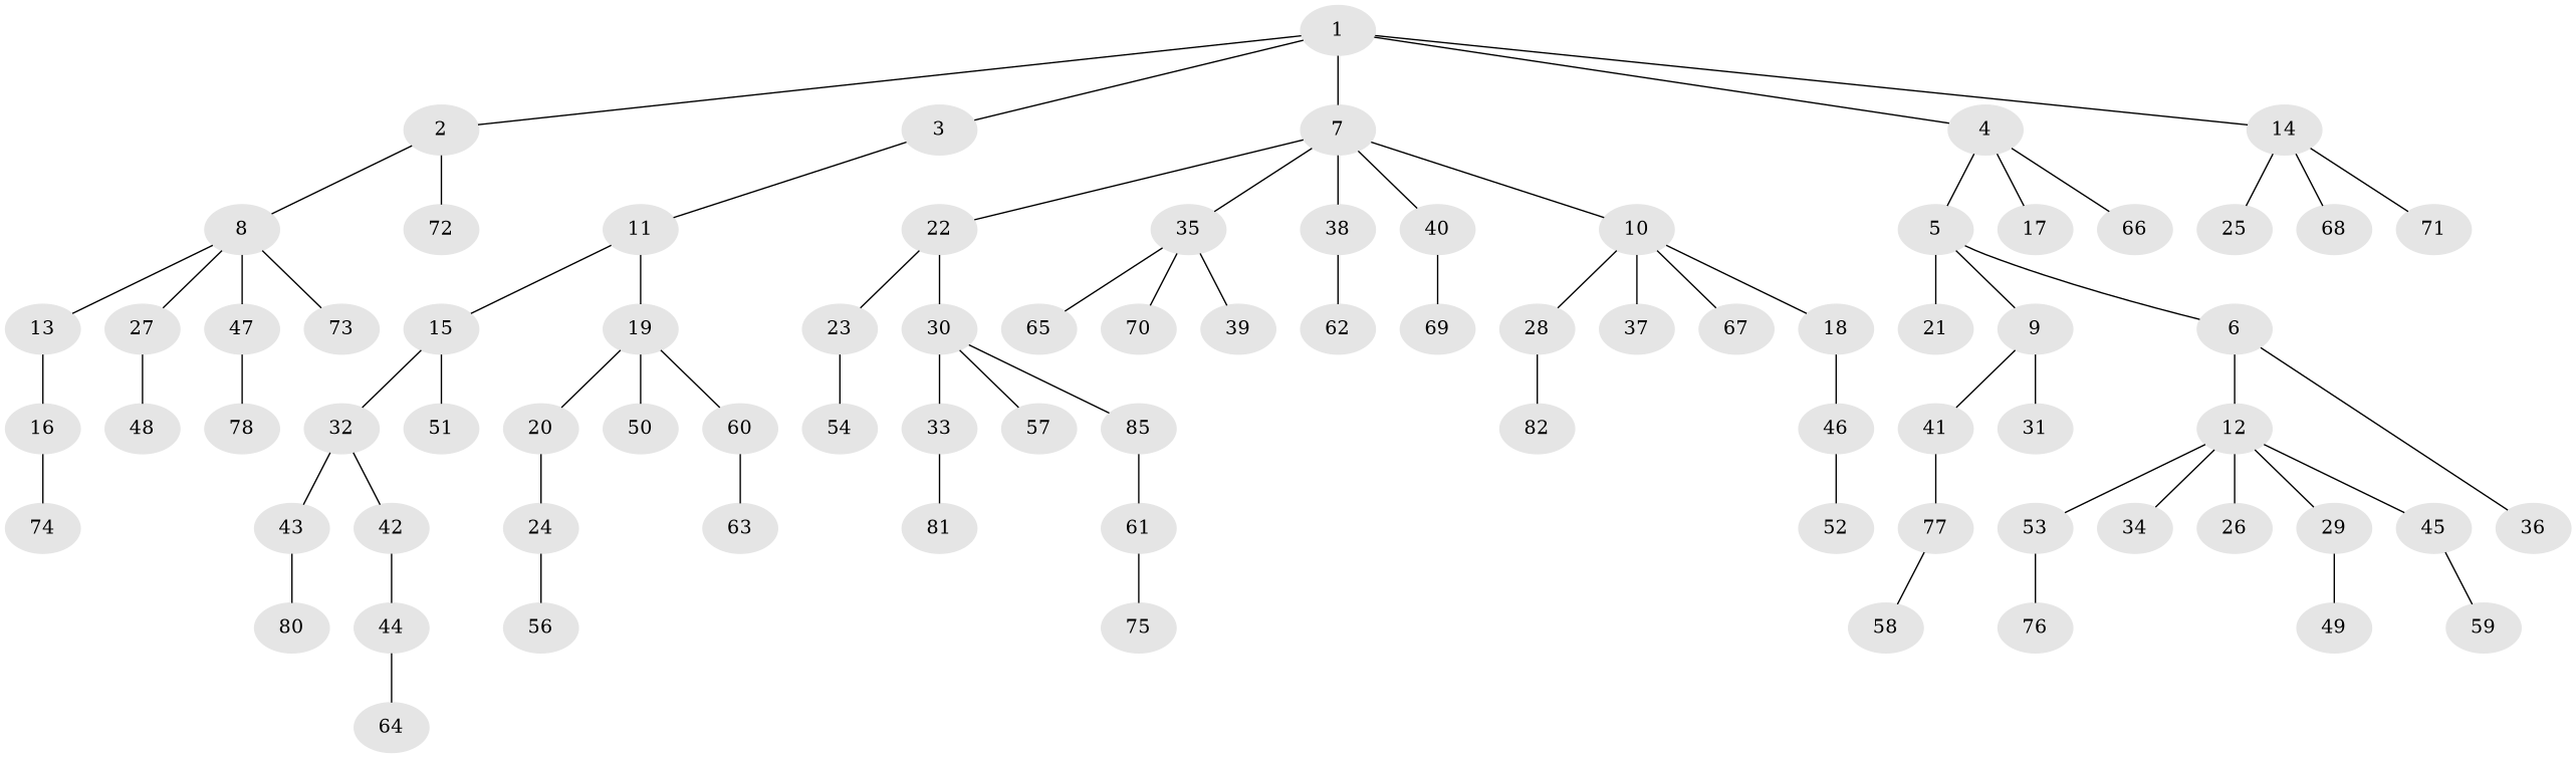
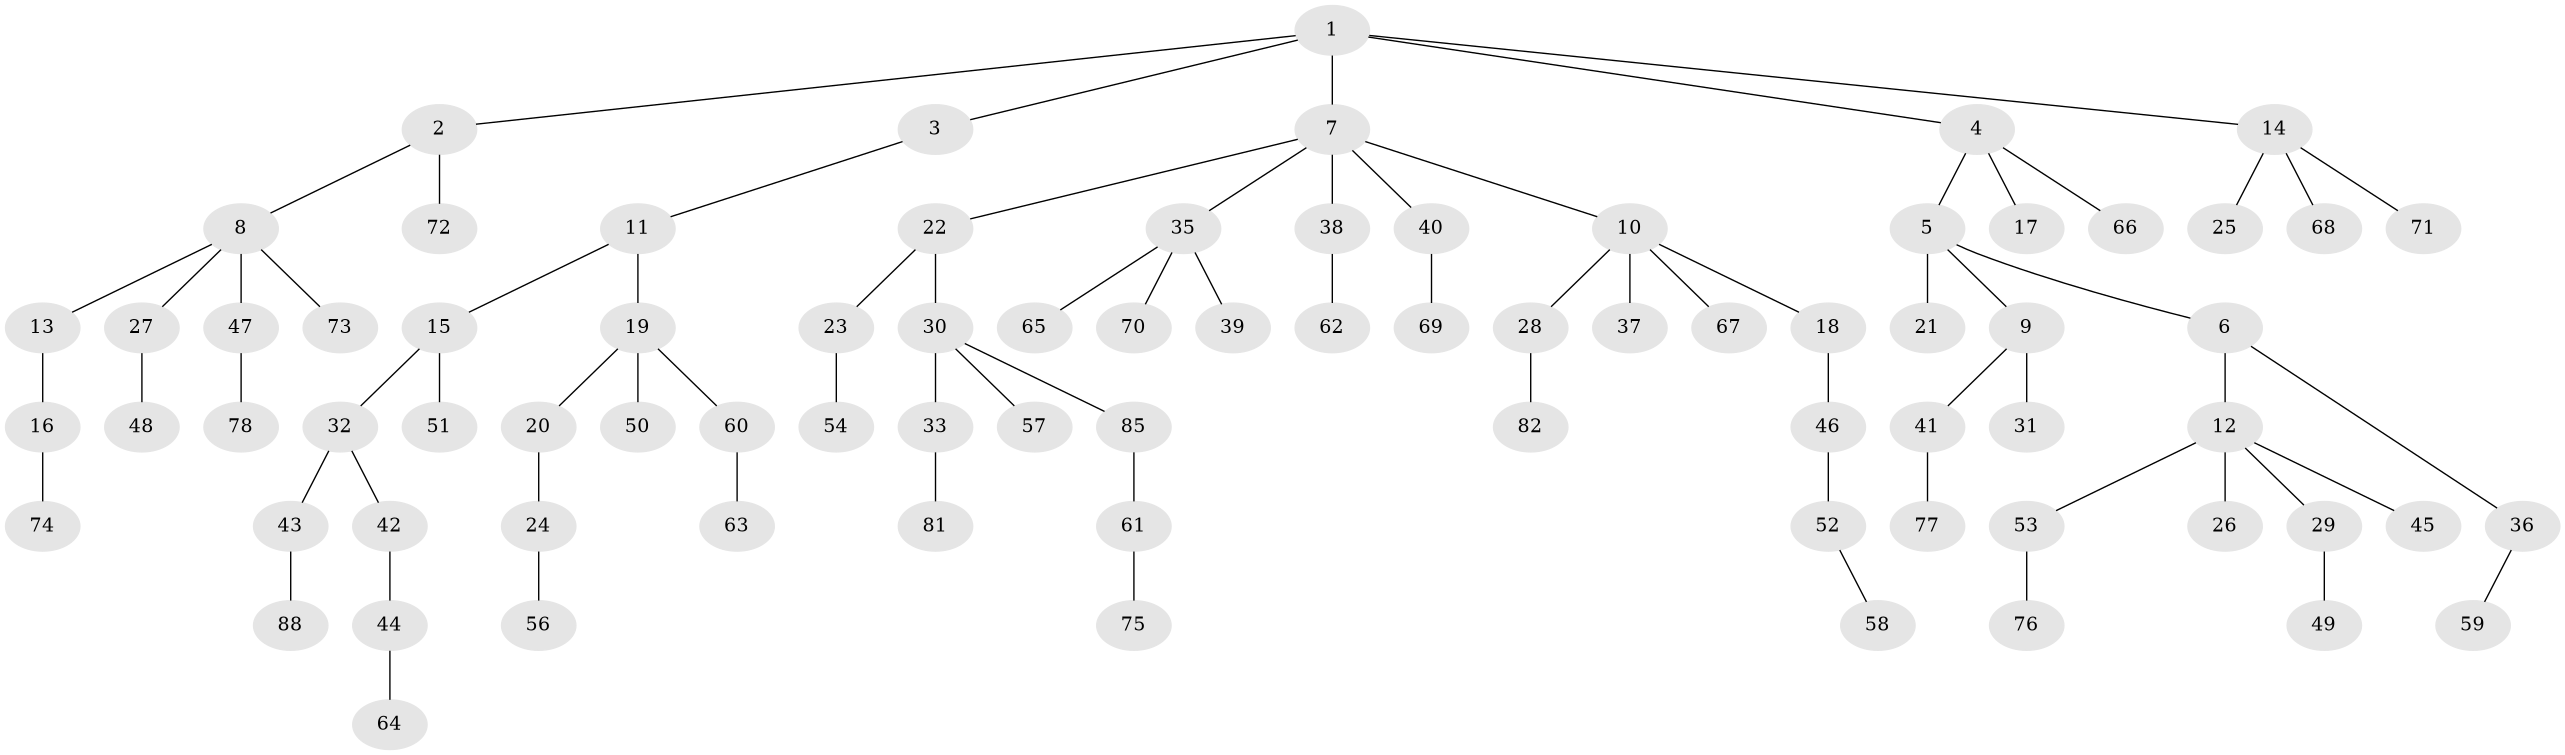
  graph {
    node [color=gray90 style=filled]
    1
    2
    3
    4
    7
    14
    8
    72
    11
    5
    17
    66
    10
    22
    35
    38
    40
    25
    68
    71
    13
    27
    47
    73
    15
    19
    6
    9
    21
    12
    36
    31
    41
    26
    29
-   34
    45
    53
    18
    28
    37
    67
    23
    30
    39
    65
    70
    62
    69
    16
    48
    78
    77
    46
    82
    32
    51
    20
    50
    60
    49
    59
    76
    74
    42
    43
    52
    24
    63
    56
    54
    33
    n73 [label=85]
    57
    81
    61
    44
-   80
+   80 [label=88]
    64
    58
    75
    1 -- 2
    1 -- 3
    1 -- 4
    1 -- 7
    1 -- 14
    2 -- 8
    2 -- 72
    3 -- 11
    4 -- 5
    4 -- 17
    4 -- 66
    7 -- 10
    7 -- 22
    7 -- 35
    7 -- 38
    7 -- 40
    14 -- 25
    14 -- 68
    14 -- 71
    8 -- 13
    8 -- 27
    8 -- 47
    8 -- 73
    11 -- 15
    11 -- 19
    5 -- 6
    5 -- 9
    5 -- 21
    10 -- 18
    10 -- 28
    10 -- 37
    10 -- 67
    22 -- 23
    22 -- 30
    35 -- 39
    35 -- 65
    35 -- 70
    38 -- 62
    40 -- 69
    13 -- 16
    27 -- 48
    47 -- 78
    15 -- 32
    15 -- 51
    19 -- 20
    19 -- 50
    19 -- 60
    6 -- 12
    6 -- 36
    9 -- 31
    9 -- 41
    12 -- 26
    12 -- 29
-   12 -- 34
    12 -- 45
    12 -- 53
    41 -- 77
    29 -- 49
-   45 -- 59
+   36 -- 59
    53 -- 76
    18 -- 46
    28 -- 82
    23 -- 54
    30 -- 33
    30 -- n73
    30 -- 57
    16 -- 74
    46 -- 52
    32 -- 42
    32 -- 43
    20 -- 24
    60 -- 63
    42 -- 44
    43 -- 80
-   77 -- 58
+   52 -- 58
    24 -- 56
    33 -- 81
    n73 -- 61
    61 -- 75
    44 -- 64
  }
